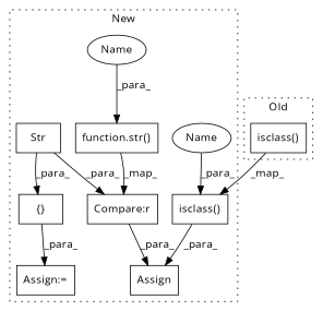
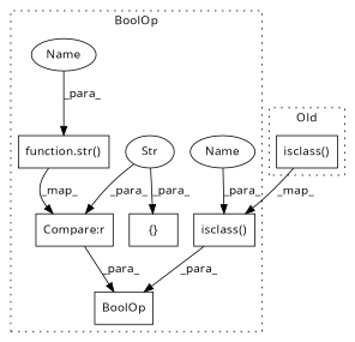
  digraph {
    fontname="Open Sans"
    node [a=75 fontname="Open Sans" l=3 shape=box]
    edge [fontname="Open Sans"]
    n1 [l="16,1" label="isclass()" s="2812,2831"]
    n2 [l="4,1" label="function.str()" s="2837,2844"]
    n3 [a=40 l=20 label="Compare:r" s=2837]
    n4 [a=98 l="1,0" label="{}" s="2758,2802"]
-   n5 [a=66 l=43 label=Str s=2759]
-   n6 [a=72 l=45 label=Assign s=2812]
-   n7 [a=68 label="Assign:=" s=2755]
+   n5 [a=66 l=43 label=Str s=2759 shape=ellipse]
+   n6 [a=72 l=45 label=BoolOp s=2812]
    n8 [a=87 label=Name s=2828 shape=ellipse]
    n9 [a=87 label=Name s=2841 shape=ellipse]
    n10 [l="16,1" label="isclass()" s="2753,2772"]
    subgraph cluster_1 {
-     label=New
+     label=BoolOp
      style=dotted
      n1
      n2
      n3
      n4
      n5
      n6
-     n7
      n8
      n9
    }
    subgraph cluster_2 {
      label=Old
      style=dotted
      n10
    }
    n1 -> n6 [label=_para_]
    n2 -> n3 [label=_map_]
    n3 -> n6 [label=_para_]
-   n4 -> n7 [label=_para_]
    n5 -> n3 [label=_para_]
    n5 -> n4 [label=_para_]
    n8 -> n1 [label=_para_]
    n9 -> n2 [label=_para_]
    n10 -> n1 [label=_map_]
  }
